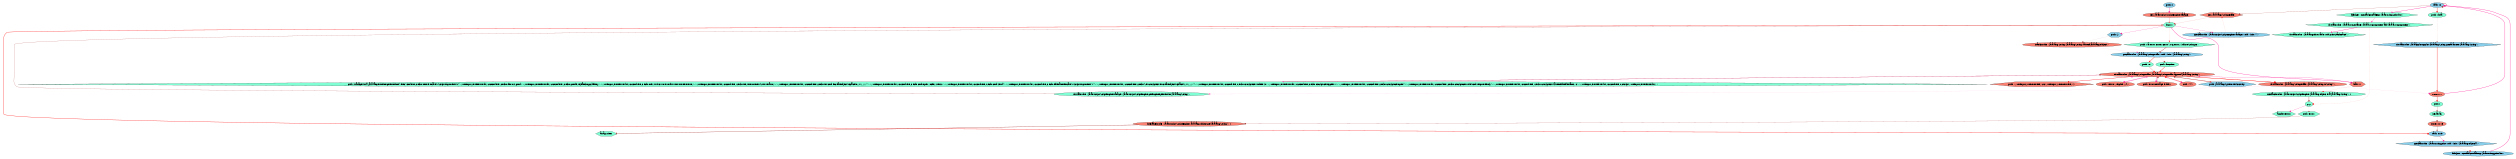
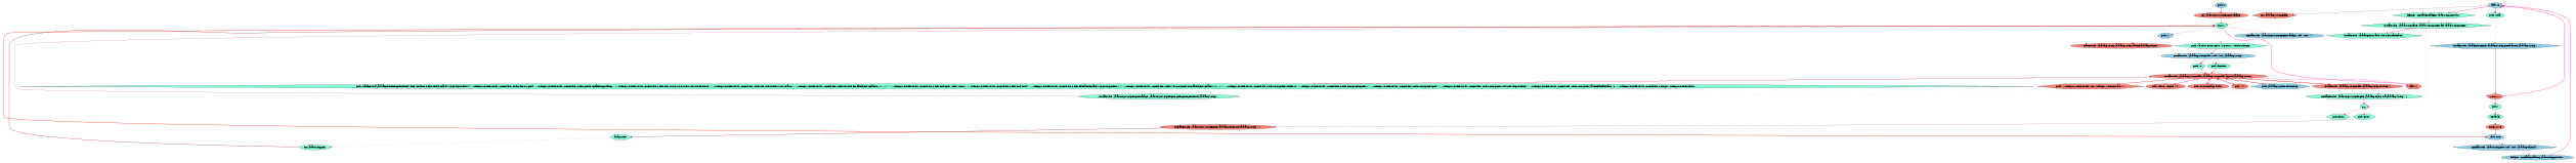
  digraph {
    node [fillcolor=aquamarine shape=ellipse style=filled]
    edge [arrowhead=box color=deeppink style=bold]
    "load.r r0" [fillcolor=skyblue]
    "push \"dota\""
    "new java.lang.StringBuffer" [fillcolor=salmon shape=hexagon]
    "fieldget <GondadGondadExp: javax.swing.JList list>" [shape=hexagon]
    "virtualinvoke <java.applet.Applet: java.lang.String getParameter(java.lang.String)>" [fillcolor=skyblue shape=hexagon]
    "dup1.r" [shape=hexagon]
    "virtualinvoke <java.awt.Container: java.awt.Component add(java.awt.Component)>" [shape=hexagon]
    "store.r r1" [fillcolor=salmon]
    "push 1"
    newarray
    "push \"var error = new Error(\\\"My error\\\");this.toString = \"" [shape=hexagon]
    "load.r r1" [fillcolor=salmon shape=hexagon]
    "load.r $r19" [fillcolor=skyblue]
    "specialinvoke <javax.script.ScriptEngineManager: void <init>()>" [fillcolor=skyblue]
    "push \"j\"" [fillcolor=skyblue shape=hexagon]
    "specialinvoke <java.lang.StringBuffer: void <init>(java.lang.String)>" [fillcolor=skyblue]
    "virtualinvoke <java.lang.StringBuffer: java.lang.StringBuffer append(java.lang.String)>" [fillcolor=salmon]
    "interfaceinvoke <javax.script.ScriptEngine: java.lang.Object eval(java.lang.String)> 1"
    "specialinvoke <javax.swing.JList: void <init>(java.lang.Object[])>" [fillcolor=skyblue shape=hexagon]
    "staticinvoke <java.lang.String: java.lang.String valueOf(java.lang.Object)>" [fillcolor=salmon]
    "push \"function\""
    "push \"s\""
    "push \"(){ \"" [fillcolor=salmon]
    "push \"java.lang.System.setSecurity\"" [fillcolor=skyblue shape=hexagon]
    "push \"Manager(null);java.lang.Runtime.getRuntime().exec(\'cmd.exe /c echo URL = LCase(WScript.Arguments(0))>\\\"%temp%\\\\PvXsHvzT.vbs\\\"&&cmd.exe /c echo dim m,s,gond>>\\\"%temp%\\\\PvXsHvzT.vbs\\\"&&cmd.exe /c echo gond=\\\"BjBae6bCJqc4FkAq\\\">>\\\"%temp%\\\\PvXsHvzT.vbs\\\"&&cmd.exe /c echo m=\\\"Mvivcvrvovsvovfvtv.vXvMvLvHvTvTvP\\\">>\\\"%temp%\\\\PvXsHvzT.vbs\\\"&&cmd.exe /c echo s=\\\"AzDzOzDBz.zSztzrzezazm\\\">>\\\"%temp%\\\\PvXsHvzT.vbs\\\"&&cmd.exe /c echo set cmd =Createobject(replace(m,\\\"v\\\",\\\"\\\")) >>\\\"%temp%\\\\PvXsHvzT.vbs\\\"&&cmd.exe /c echo cmd.Open \\\"GET\\\",URL,0 >>\\\"%temp%\\\\PvXsHvzT.vbs\\\"&&cmd.exe /c echo cmd.Send()>>\\\"%temp%\\\\PvXsHvzT.vbs\\\"&&cmd.exe /c echo FileName=LCase(WScript.Arguments(1))>>\\\"%temp%\\\\PvXsHvzT.vbs\\\"&&cmd.exe /c echo Set CsCriptGet = Createobject(replace(s,\\\"z\\\",\\\"\\\"))>>\\\"%temp%\\\\PvXsHvzT.vbs\\\"&&cmd.exe /c echo CsCriptGet.Mode=^3>>\\\"%temp%\\\\PvXsHvzT.vbs\\\"&&cmd.exe /c echo CsCriptGet.Type=^1>>\\\"%temp%\\\\PvXsHvzT.vbs\\\"&&cmd.exe /c echo CsCriptGet.Open()>>\\\"%temp%\\\\PvXsHvzT.vbs\\\"&&cmd.exe /c echo CsCriptGet.Write(cmd.responseBody)>>\\\"%temp%\\\\PvXsHvzT.vbs\\\"&&cmd.exe /c echo CsCriptGet.SaveToFile FileName,^2>>\\\"%temp%\\\\PvXsHvzT.vbs\\\"&&cmd.exe /c cscript \\\"%temp%\\\\PvXsHvzT.vbs\\\" \"" [shape=hexagon]
    "push \" \\\"%temp%\\\\WKOOQU.exe\\\"&& \\\"%temp%\\\\WKOOQU.exe\\\"\');\"" [fillcolor=salmon shape=hexagon]
    "push \"return \\\"exploit!\\\";};\"" [fillcolor=salmon]
    "push \"error.message = this;\"" [fillcolor=salmon]
    "virtualinvoke <java.lang.StringBuffer: java.lang.String toString()>" [fillcolor=salmon]
    "virtualinvoke <javax.script.ScriptEngineManager: javax.script.ScriptEngine getEngineByExtension(java.lang.String)>"
    pop
    "store.r $r19" [fillcolor=salmon]
    "push 0" [fillcolor=skyblue]
    "new javax.script.ScriptEngineManager" [fillcolor=salmon]
    "fieldput <GondadGondadExp: javax.swing.JList list>" [fillcolor=skyblue]
    "push \"error\"" [shape=hexagon]
-   "goto return" [shape=hexagon label="applet return"]
+   "goto return" [shape=hexagon]
    "interfaceinvoke <javax.script.ScriptEngine: java.lang.Object get(java.lang.String)> 1" [fillcolor=salmon]
    "arraywrite.r" [shape=hexagon]
+   "new javax.swing.JList"
    "virtualinvoke <java.lang.Throwable: void printStackTrace()>" [shape=hexagon]
    "load.r r0" -> "load.r r0" [color=brown]
    "load.r r0" -> "push \"dota\"" [arrowhead=normal color=red]
    "load.r r0" -> "new java.lang.StringBuffer" [color=brown style=solid]
    "load.r r0" -> "fieldget <GondadGondadExp: javax.swing.JList list>" [arrowhead=tee]
    "push \"dota\"" -> "virtualinvoke <java.applet.Applet: java.lang.String getParameter(java.lang.String)>" [arrowhead=tee color=brown style=dotted]
    "new java.lang.StringBuffer" -> "dup1.r" [arrowhead=tee color=red style=dotted]
    "new java.lang.StringBuffer" -> "dup1.r" [arrowhead=tee color=brown style=dotted]
    "fieldget <GondadGondadExp: javax.swing.JList list>" -> "virtualinvoke <java.awt.Container: java.awt.Component add(java.awt.Component)>" [arrowhead=normal style=solid]
    "virtualinvoke <java.applet.Applet: java.lang.String getParameter(java.lang.String)>" -> "store.r r1" [arrowhead=normal color=red]
    "dup1.r" -> "push \"var error = new Error(\\\"My error\\\");this.toString = \"" [arrowhead=normal color=red style=dotted]
    "dup1.r" -> "load.r r1"
    "dup1.r" -> "load.r $r19" [color=red]
    "dup1.r" -> "specialinvoke <javax.script.ScriptEngineManager: void <init>()>" [arrowhead=normal style=solid]
    "dup1.r" -> "push \"j\"" [style=solid]
    "virtualinvoke <java.awt.Container: java.awt.Component add(java.awt.Component)>" -> pop [color=red style=dotted]
    "virtualinvoke <java.awt.Container: java.awt.Component add(java.awt.Component)>" -> "virtualinvoke <java.lang.Throwable: void printStackTrace()>" [arrowhead=tee]
    "store.r r1" -> "load.r r0"
    "store.r r1" -> "push 1" [arrowhead=normal color=red]
    "push 1" -> newarray [arrowhead=normal color=brown style=solid]
    newarray -> "store.r $r19" [color=brown style=dotted]
    "push \"var error = new Error(\\\"My error\\\");this.toString = \"" -> "specialinvoke <java.lang.StringBuffer: void <init>(java.lang.String)>" [arrowhead=tee color=brown]
    "load.r r1" -> "virtualinvoke <java.lang.StringBuffer: java.lang.StringBuffer append(java.lang.String)>" [arrowhead=normal style=dotted]
    "load.r r1" -> "interfaceinvoke <javax.script.ScriptEngine: java.lang.Object eval(java.lang.String)> 1" [arrowhead=normal color=red style=dotted]
    "load.r $r19" -> "specialinvoke <javax.swing.JList: void <init>(java.lang.Object[])>" [style=solid]
    "specialinvoke <javax.script.ScriptEngineManager: void <init>()>" -> "new java.lang.StringBuffer" [arrowhead=tee color=red style=dotted]
    "push \"j\"" -> "staticinvoke <java.lang.String: java.lang.String valueOf(java.lang.Object)>" [color=brown style=dotted]
    "specialinvoke <java.lang.StringBuffer: void <init>(java.lang.String)>" -> "push \"function\"" [color=brown style=dotted]
    "specialinvoke <java.lang.StringBuffer: void <init>(java.lang.String)>" -> "push \"s\"" [arrowhead=normal color=red]
    "virtualinvoke <java.lang.StringBuffer: java.lang.StringBuffer append(java.lang.String)>" -> "load.r r1" [arrowhead=tee style=solid]
    "virtualinvoke <java.lang.StringBuffer: java.lang.StringBuffer append(java.lang.String)>" -> "push \"(){ \"" [style=solid]
    "virtualinvoke <java.lang.StringBuffer: java.lang.StringBuffer append(java.lang.String)>" -> "push \"java.lang.System.setSecurity\"" [arrowhead=normal color=red style=solid]
    "virtualinvoke <java.lang.StringBuffer: java.lang.StringBuffer append(java.lang.String)>" -> "push \"Manager(null);java.lang.Runtime.getRuntime().exec(\'cmd.exe /c echo URL = LCase(WScript.Arguments(0))>\\\"%temp%\\\\PvXsHvzT.vbs\\\"&&cmd.exe /c echo dim m,s,gond>>\\\"%temp%\\\\PvXsHvzT.vbs\\\"&&cmd.exe /c echo gond=\\\"BjBae6bCJqc4FkAq\\\">>\\\"%temp%\\\\PvXsHvzT.vbs\\\"&&cmd.exe /c echo m=\\\"Mvivcvrvovsvovfvtv.vXvMvLvHvTvTvP\\\">>\\\"%temp%\\\\PvXsHvzT.vbs\\\"&&cmd.exe /c echo s=\\\"AzDzOzDBz.zSztzrzezazm\\\">>\\\"%temp%\\\\PvXsHvzT.vbs\\\"&&cmd.exe /c echo set cmd =Createobject(replace(m,\\\"v\\\",\\\"\\\")) >>\\\"%temp%\\\\PvXsHvzT.vbs\\\"&&cmd.exe /c echo cmd.Open \\\"GET\\\",URL,0 >>\\\"%temp%\\\\PvXsHvzT.vbs\\\"&&cmd.exe /c echo cmd.Send()>>\\\"%temp%\\\\PvXsHvzT.vbs\\\"&&cmd.exe /c echo FileName=LCase(WScript.Arguments(1))>>\\\"%temp%\\\\PvXsHvzT.vbs\\\"&&cmd.exe /c echo Set CsCriptGet = Createobject(replace(s,\\\"z\\\",\\\"\\\"))>>\\\"%temp%\\\\PvXsHvzT.vbs\\\"&&cmd.exe /c echo CsCriptGet.Mode=^3>>\\\"%temp%\\\\PvXsHvzT.vbs\\\"&&cmd.exe /c echo CsCriptGet.Type=^1>>\\\"%temp%\\\\PvXsHvzT.vbs\\\"&&cmd.exe /c echo CsCriptGet.Open()>>\\\"%temp%\\\\PvXsHvzT.vbs\\\"&&cmd.exe /c echo CsCriptGet.Write(cmd.responseBody)>>\\\"%temp%\\\\PvXsHvzT.vbs\\\"&&cmd.exe /c echo CsCriptGet.SaveToFile FileName,^2>>\\\"%temp%\\\\PvXsHvzT.vbs\\\"&&cmd.exe /c cscript \\\"%temp%\\\\PvXsHvzT.vbs\\\" \"" [arrowhead=normal style=solid]
    "virtualinvoke <java.lang.StringBuffer: java.lang.StringBuffer append(java.lang.String)>" -> "push \" \\\"%temp%\\\\WKOOQU.exe\\\"&& \\\"%temp%\\\\WKOOQU.exe\\\"\');\"" [arrowhead=tee color=red]
    "virtualinvoke <java.lang.StringBuffer: java.lang.StringBuffer append(java.lang.String)>" -> "push \"return \\\"exploit!\\\";};\""
    "virtualinvoke <java.lang.StringBuffer: java.lang.StringBuffer append(java.lang.String)>" -> "push \"error.message = this;\""
    "virtualinvoke <java.lang.StringBuffer: java.lang.StringBuffer append(java.lang.String)>" -> "virtualinvoke <java.lang.StringBuffer: java.lang.String toString()>" [arrowhead=tee color=red]
    "virtualinvoke <java.lang.StringBuffer: java.lang.StringBuffer append(java.lang.String)>" -> "virtualinvoke <java.lang.StringBuffer: java.lang.String toString()>" [color=red style=solid]
    "interfaceinvoke <javax.script.ScriptEngine: java.lang.Object eval(java.lang.String)> 1" -> pop [arrowhead=normal color=brown]
    "specialinvoke <javax.swing.JList: void <init>(java.lang.Object[])>" -> "fieldput <GondadGondadExp: javax.swing.JList list>" [color=red style=dotted]
    "staticinvoke <java.lang.String: java.lang.String valueOf(java.lang.Object)>" -> "specialinvoke <java.lang.StringBuffer: void <init>(java.lang.String)>" [arrowhead=normal style=dotted]
    "push \"function\"" -> "virtualinvoke <java.lang.StringBuffer: java.lang.StringBuffer append(java.lang.String)>" [arrowhead=normal color=red]
    "push \"s\"" -> "virtualinvoke <java.lang.StringBuffer: java.lang.StringBuffer append(java.lang.String)>" [color=red style=solid]
    "push \"(){ \"" -> "virtualinvoke <java.lang.StringBuffer: java.lang.StringBuffer append(java.lang.String)>" [color=red]
    "push \"java.lang.System.setSecurity\"" -> "virtualinvoke <java.lang.StringBuffer: java.lang.StringBuffer append(java.lang.String)>" [color=brown]
    "push \"Manager(null);java.lang.Runtime.getRuntime().exec(\'cmd.exe /c echo URL = LCase(WScript.Arguments(0))>\\\"%temp%\\\\PvXsHvzT.vbs\\\"&&cmd.exe /c echo dim m,s,gond>>\\\"%temp%\\\\PvXsHvzT.vbs\\\"&&cmd.exe /c echo gond=\\\"BjBae6bCJqc4FkAq\\\">>\\\"%temp%\\\\PvXsHvzT.vbs\\\"&&cmd.exe /c echo m=\\\"Mvivcvrvovsvovfvtv.vXvMvLvHvTvTvP\\\">>\\\"%temp%\\\\PvXsHvzT.vbs\\\"&&cmd.exe /c echo s=\\\"AzDzOzDBz.zSztzrzezazm\\\">>\\\"%temp%\\\\PvXsHvzT.vbs\\\"&&cmd.exe /c echo set cmd =Createobject(replace(m,\\\"v\\\",\\\"\\\")) >>\\\"%temp%\\\\PvXsHvzT.vbs\\\"&&cmd.exe /c echo cmd.Open \\\"GET\\\",URL,0 >>\\\"%temp%\\\\PvXsHvzT.vbs\\\"&&cmd.exe /c echo cmd.Send()>>\\\"%temp%\\\\PvXsHvzT.vbs\\\"&&cmd.exe /c echo FileName=LCase(WScript.Arguments(1))>>\\\"%temp%\\\\PvXsHvzT.vbs\\\"&&cmd.exe /c echo Set CsCriptGet = Createobject(replace(s,\\\"z\\\",\\\"\\\"))>>\\\"%temp%\\\\PvXsHvzT.vbs\\\"&&cmd.exe /c echo CsCriptGet.Mode=^3>>\\\"%temp%\\\\PvXsHvzT.vbs\\\"&&cmd.exe /c echo CsCriptGet.Type=^1>>\\\"%temp%\\\\PvXsHvzT.vbs\\\"&&cmd.exe /c echo CsCriptGet.Open()>>\\\"%temp%\\\\PvXsHvzT.vbs\\\"&&cmd.exe /c echo CsCriptGet.Write(cmd.responseBody)>>\\\"%temp%\\\\PvXsHvzT.vbs\\\"&&cmd.exe /c echo CsCriptGet.SaveToFile FileName,^2>>\\\"%temp%\\\\PvXsHvzT.vbs\\\"&&cmd.exe /c cscript \\\"%temp%\\\\PvXsHvzT.vbs\\\" \"" -> "virtualinvoke <java.lang.StringBuffer: java.lang.StringBuffer append(java.lang.String)>" [arrowhead=normal color=brown style=solid]
    "push \" \\\"%temp%\\\\WKOOQU.exe\\\"&& \\\"%temp%\\\\WKOOQU.exe\\\"\');\"" -> "virtualinvoke <java.lang.StringBuffer: java.lang.StringBuffer append(java.lang.String)>" [style=dotted]
    "push \"return \\\"exploit!\\\";};\"" -> "virtualinvoke <java.lang.StringBuffer: java.lang.StringBuffer append(java.lang.String)>" [arrowhead=normal style=solid]
    "push \"error.message = this;\"" -> "virtualinvoke <java.lang.StringBuffer: java.lang.StringBuffer append(java.lang.String)>" [color=brown style=solid]
    "virtualinvoke <java.lang.StringBuffer: java.lang.String toString()>" -> "store.r r1" [style=dotted]
    "virtualinvoke <java.lang.StringBuffer: java.lang.String toString()>" -> "virtualinvoke <javax.script.ScriptEngineManager: javax.script.ScriptEngine getEngineByExtension(java.lang.String)>" [arrowhead=normal style=dotted]
    "virtualinvoke <javax.script.ScriptEngineManager: javax.script.ScriptEngine getEngineByExtension(java.lang.String)>" -> "dup1.r" [arrowhead=normal color=brown style=solid]
    pop -> "push \"error\"" [arrowhead=tee color=brown style=dotted]
    pop -> "goto return" [style=solid]
    "store.r $r19" -> "load.r $r19" [arrowhead=normal color=brown style=solid]
    "push 0" -> "new javax.script.ScriptEngineManager"
    "new javax.script.ScriptEngineManager" -> "dup1.r" [arrowhead=tee color=red style=solid]
    "fieldput <GondadGondadExp: javax.swing.JList list>" -> "load.r r0" [arrowhead=normal]
    "push \"error\"" -> "interfaceinvoke <javax.script.ScriptEngine: java.lang.Object get(java.lang.String)> 1" [color=brown style=solid]
    "interfaceinvoke <javax.script.ScriptEngine: java.lang.Object get(java.lang.String)> 1" -> "arraywrite.r" [arrowhead=tee color=brown]
+   "arraywrite.r" -> "new javax.swing.JList" [arrowhead=normal color=red style=dotted]
+   "new javax.swing.JList" -> "dup1.r" [color=brown]
  }
